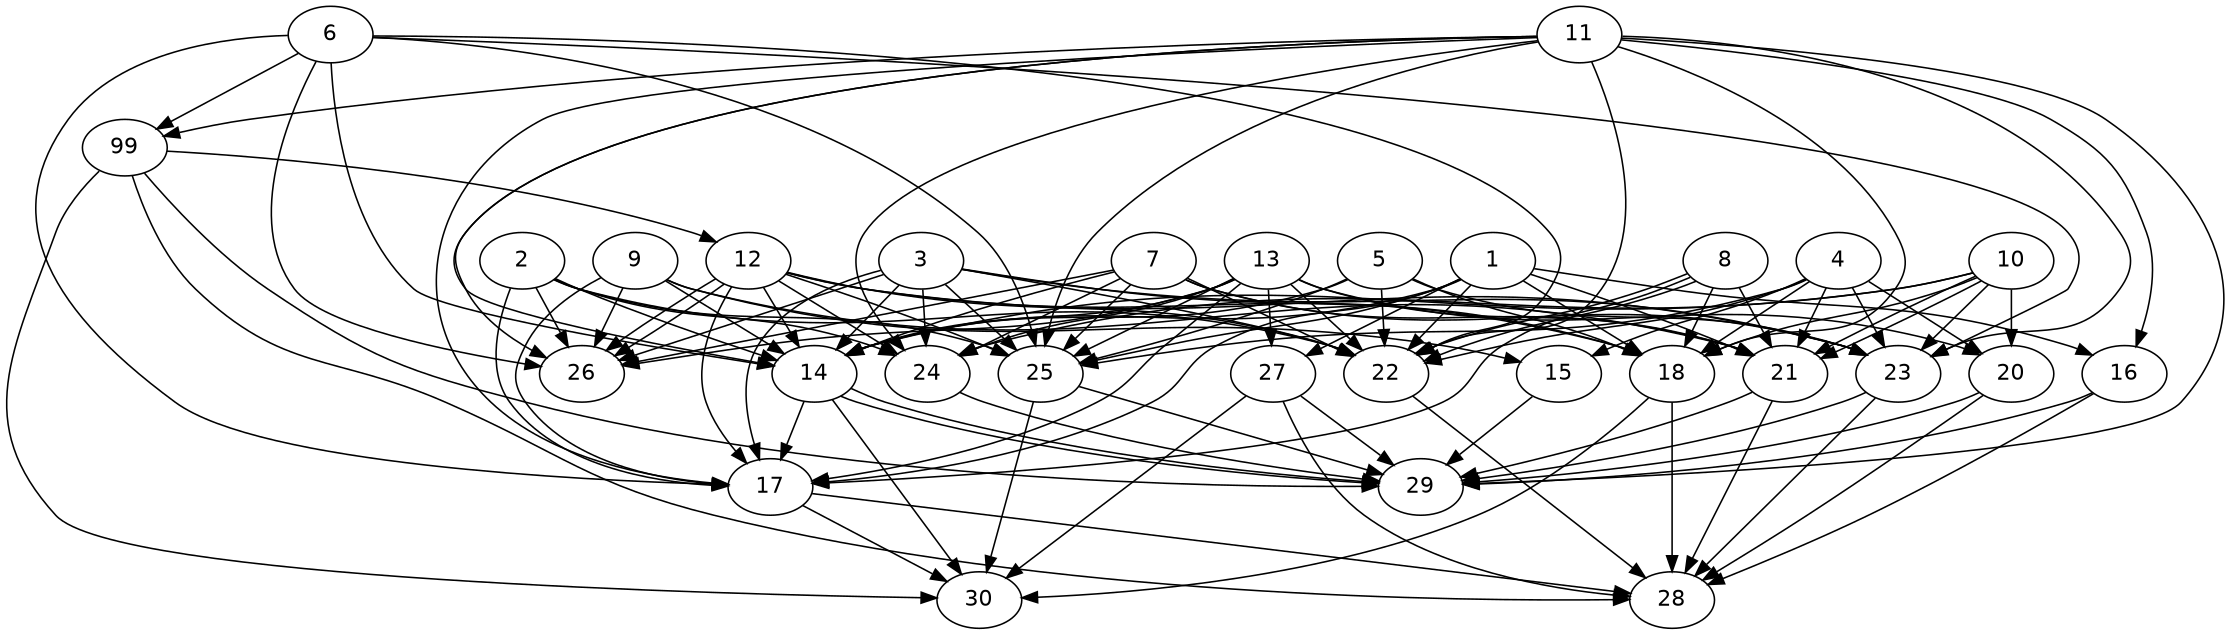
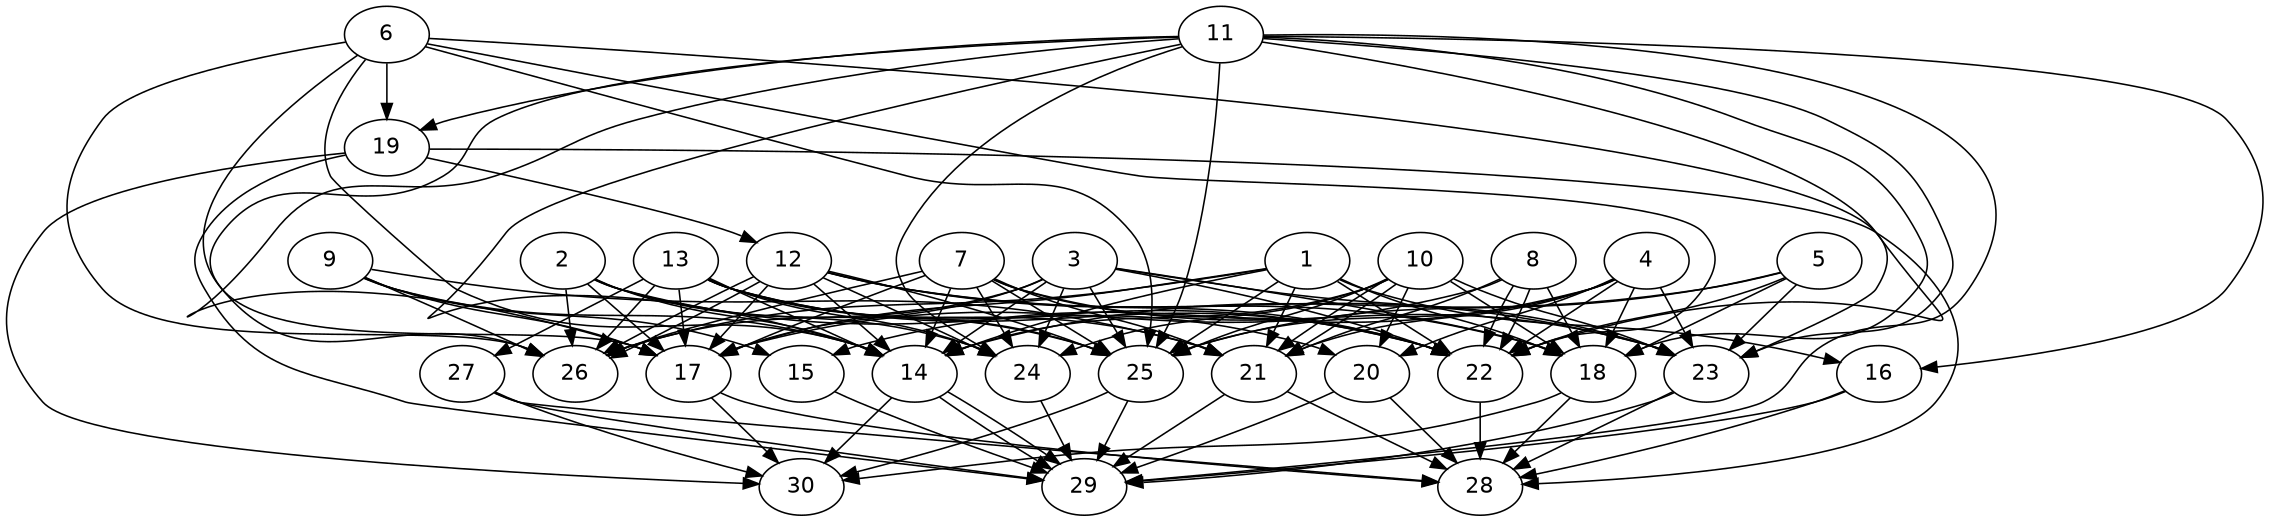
  digraph {
    fontname="DejaVu Sans"
    node [alpha=0.17 fontname="DejaVu Sans"]
    edge [fontname="DejaVu Sans"]
    1 [alpha=0.19 expect_size=51399680]
    14 [alpha=0.19 expect_size=34833408]
    16 [expect_size=11875328]
    17 [alpha=0.04 expect_size=20753408]
    18 [alpha=0.08 expect_size=13210624]
    21 [alpha=0.11 expect_size=17287168]
    22 [alpha=0.00 expect_size=18828288]
    25 [alpha=0.08 expect_size=33745920]
    26 [alpha=0.16 expect_size=7022592]
    29 [alpha=0.01 expect_size=27195392]
    30 [alpha=0.06 expect_size=43076608]
    28 [alpha=0.05 expect_size=9312256]
    2 [expect_size=22156288]
    24 [alpha=0.03 expect_size=36375552]
    3 [alpha=0.15 expect_size=47677440]
    23 [alpha=0.08 expect_size=12604416]
    4 [expect_size=25330688]
    15 [alpha=0.09 expect_size=28201984]
    20 [alpha=0.09 expect_size=33940480]
    5 [alpha=0.13 expect_size=27456512]
    6 [alpha=0.04 expect_size=11574272]
-   19 [alpha=0.07 expect_size=13312000 label=99]
+   19 [alpha=0.07 expect_size=13312000]
    12 [expect_size=6242304]
    7 [expect_size=12277760]
    8 [alpha=0.00 expect_size=21359616]
    9 [alpha=0.09 expect_size=50733056]
    10 [alpha=0.13 expect_size=22407168]
    11 [alpha=0.01 expect_size=7625728]
    13 [alpha=0.10 expect_size=45638656]
    27 [alpha=0.07 expect_size=46268416]
    1 -> 14
    1 -> 16
    1 -> 17
    1 -> 18
    1 -> 21
    1 -> 22
    1 -> 25
-   1 -> 27
+   1 -> 26
    14 -> 29
    14 -> 29
    14 -> 30
    16 -> 29
    16 -> 28
    17 -> 30
    17 -> 28
    18 -> 30
    18 -> 28
    21 -> 29
    21 -> 28
    22 -> 28
    25 -> 29
    25 -> 30
    2 -> 14
    2 -> 17
    2 -> 22
    2 -> 25
    2 -> 26
    2 -> 24
    24 -> 29
    3 -> 14
    3 -> 17
    3 -> 18
    3 -> 22
    3 -> 25
    3 -> 26
    3 -> 24
    3 -> 23
    23 -> 29
    23 -> 28
    4 -> 18
    4 -> 21
    4 -> 22
    4 -> 25
    4 -> 23
    4 -> 15
    4 -> 20
    15 -> 29
    20 -> 29
    20 -> 28
    5 -> 14
    5 -> 18
    5 -> 22
    5 -> 25
    5 -> 23
    6 -> 14
    6 -> 17
    6 -> 22
    6 -> 25
    6 -> 26
    6 -> 23
    6 -> 19
    19 -> 29
    19 -> 30
    19 -> 28
    19 -> 12
    12 -> 14
    12 -> 17
    12 -> 18
    12 -> 22
    12 -> 25
    12 -> 26
    12 -> 26
    12 -> 24
    12 -> 23
    7 -> 14
-   14 -> 17
+   7 -> 17
    7 -> 21
    7 -> 22
    7 -> 25
    7 -> 26
    7 -> 24
    7 -> 23
    8 -> 17
    8 -> 18
    8 -> 21
    8 -> 22
    8 -> 22
    9 -> 14
    9 -> 17
    9 -> 21
    9 -> 26
    9 -> 15
    10 -> 14
    10 -> 18
    10 -> 21
    10 -> 21
+   10 -> 25
    10 -> 24
    10 -> 23
    10 -> 20
    11 -> 14
    11 -> 16
    11 -> 17
    11 -> 18
    11 -> 22
    11 -> 25
    11 -> 26
    11 -> 29
    11 -> 24
    11 -> 23
    11 -> 19
    13 -> 14
    13 -> 17
    13 -> 21
    13 -> 22
    13 -> 25
    13 -> 26
    13 -> 24
    13 -> 20
    13 -> 27
    27 -> 29
    27 -> 30
    27 -> 28
  }
